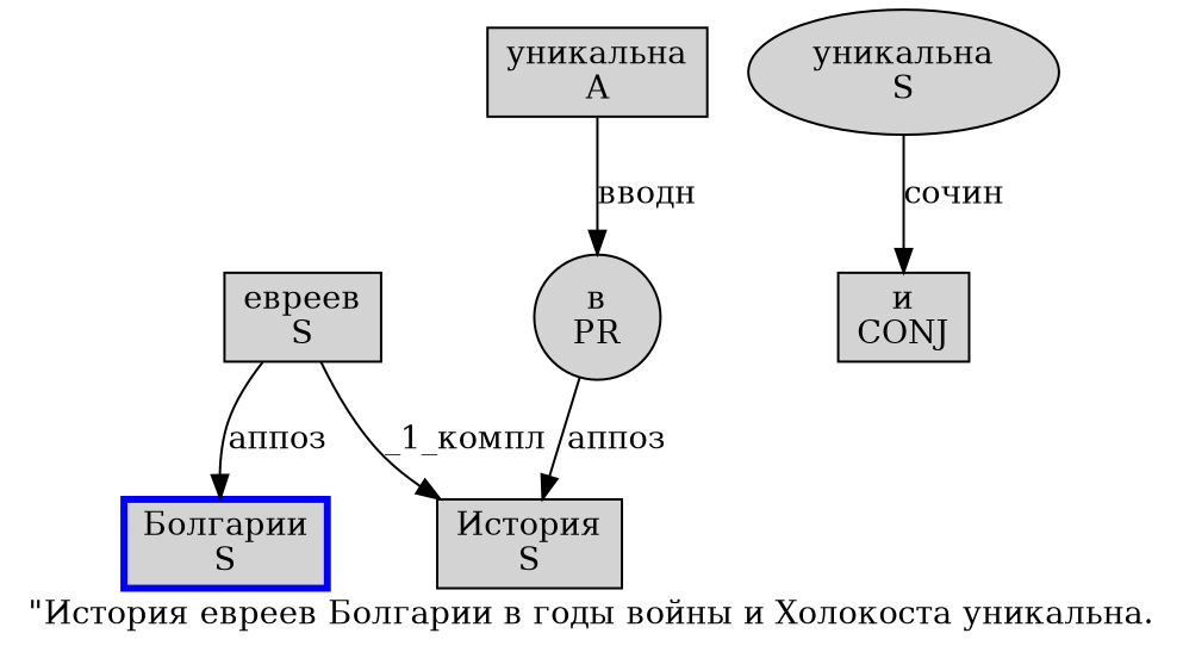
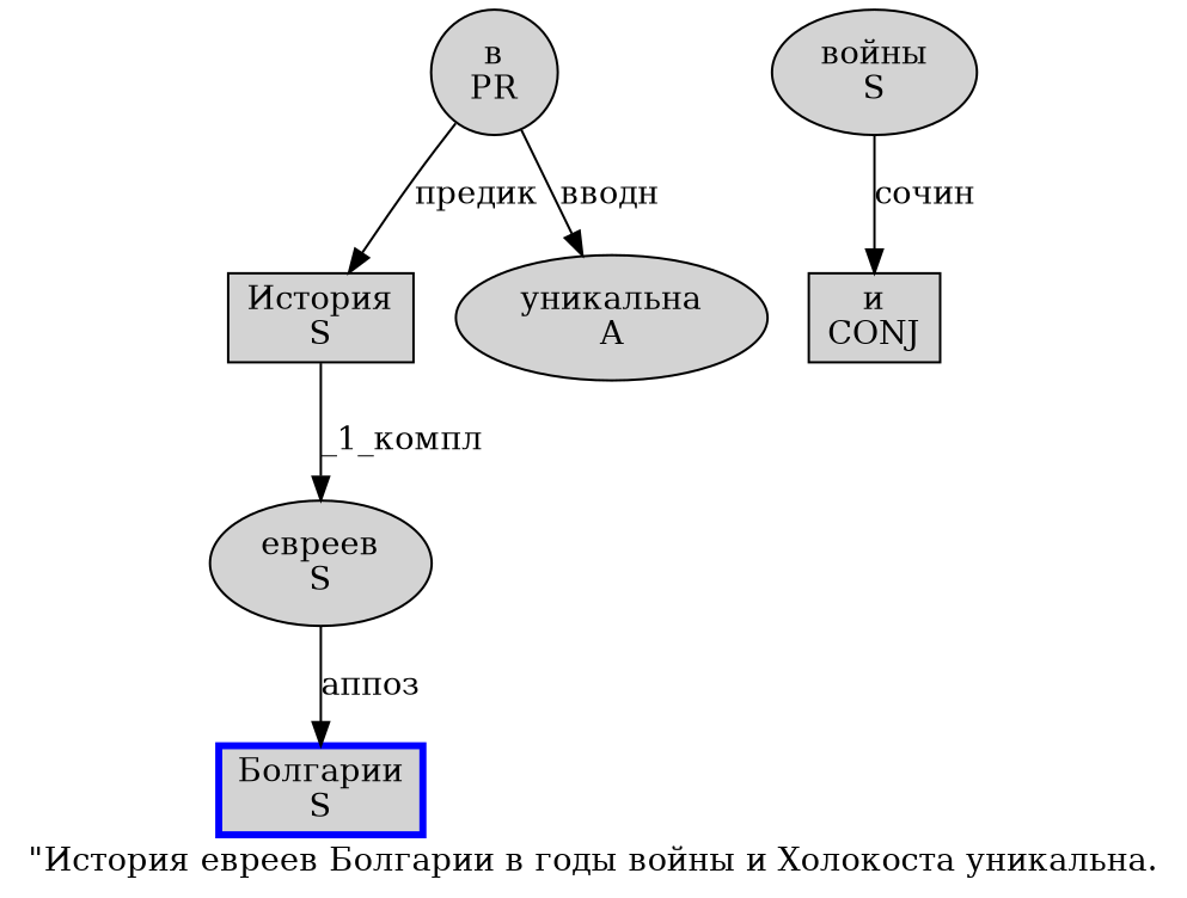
  digraph {
    label="\"История евреев Болгарии в годы войны и Холокоста уникальна."
    node [fillcolor=lightgray penwidth=1 shape=ellipse style=filled]
    n1 [label="История\nS" shape=box]
-   n2 [label="евреев\nS" shape=box]
+   n2 [label="евреев\nS"]
    n3 [color=blue label="Болгарии\nS" penwidth=3 shape=box]
    n4 [label="в\nPR"]
-   n5 [label="уникальна\nA" shape=box]
-   n6 [label="уникальна\nS"]
+   n5 [label="уникальна\nA"]
+   n6 [label="войны\nS"]
    n7 [label="и\nCONJ" shape=box]
-   n2 -> n1 [label="_1_компл"]
+   n1 -> n2 [label="_1_компл"]
    n2 -> n3 [label="аппоз"]
-   n4 -> n1 [label="аппоз"]
-   n5 -> n4 [label="вводн"]
+   n4 -> n1 [label="предик"]
+   n4 -> n5 [label="вводн"]
    n6 -> n7 [label="сочин"]
  }
